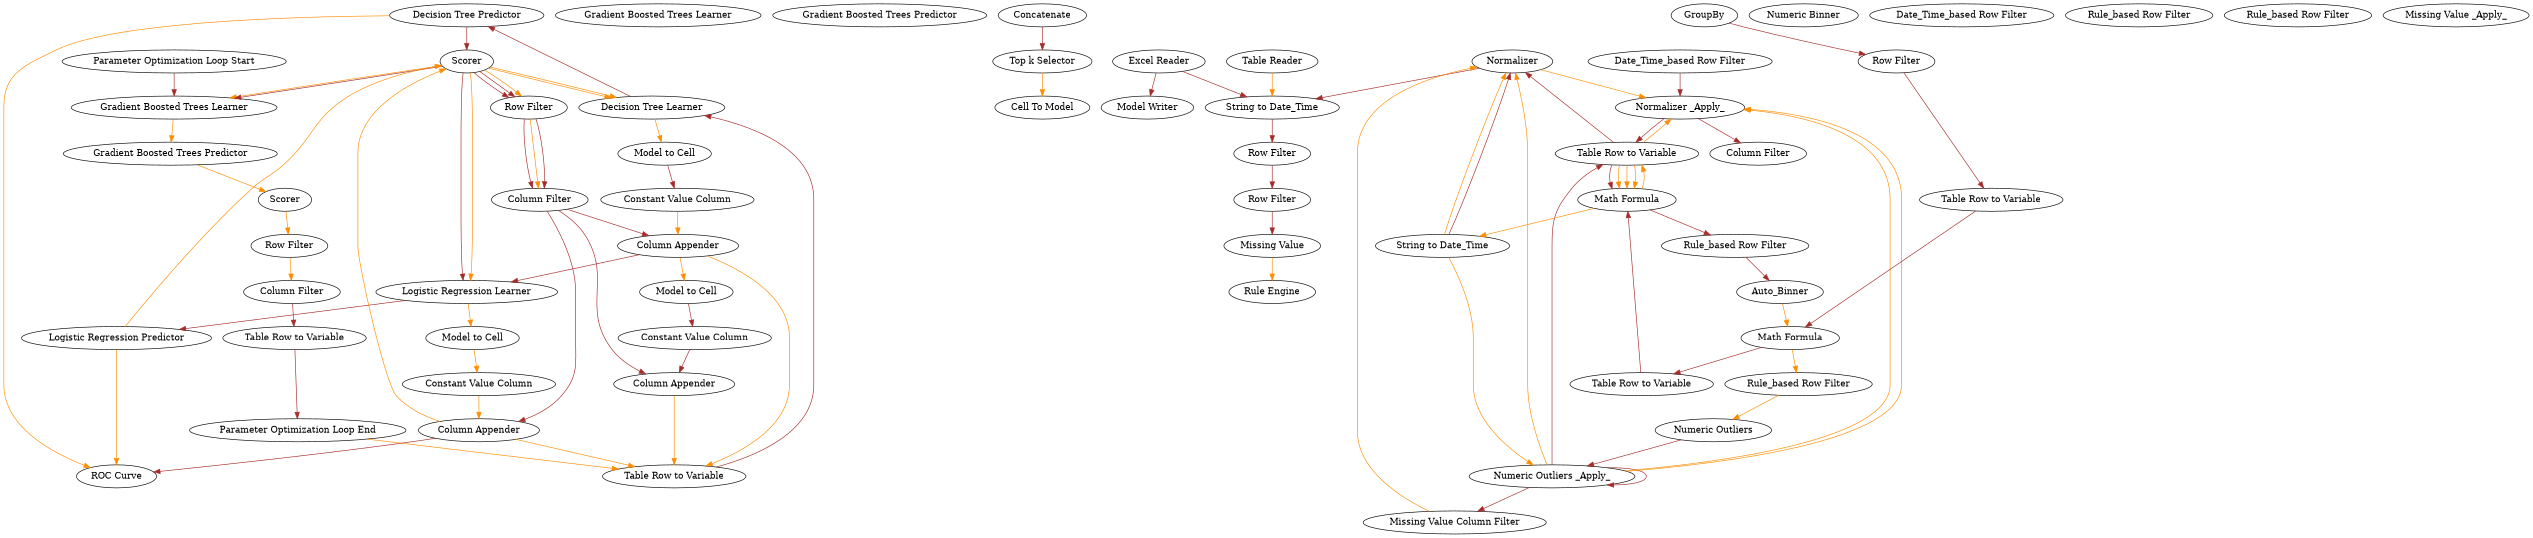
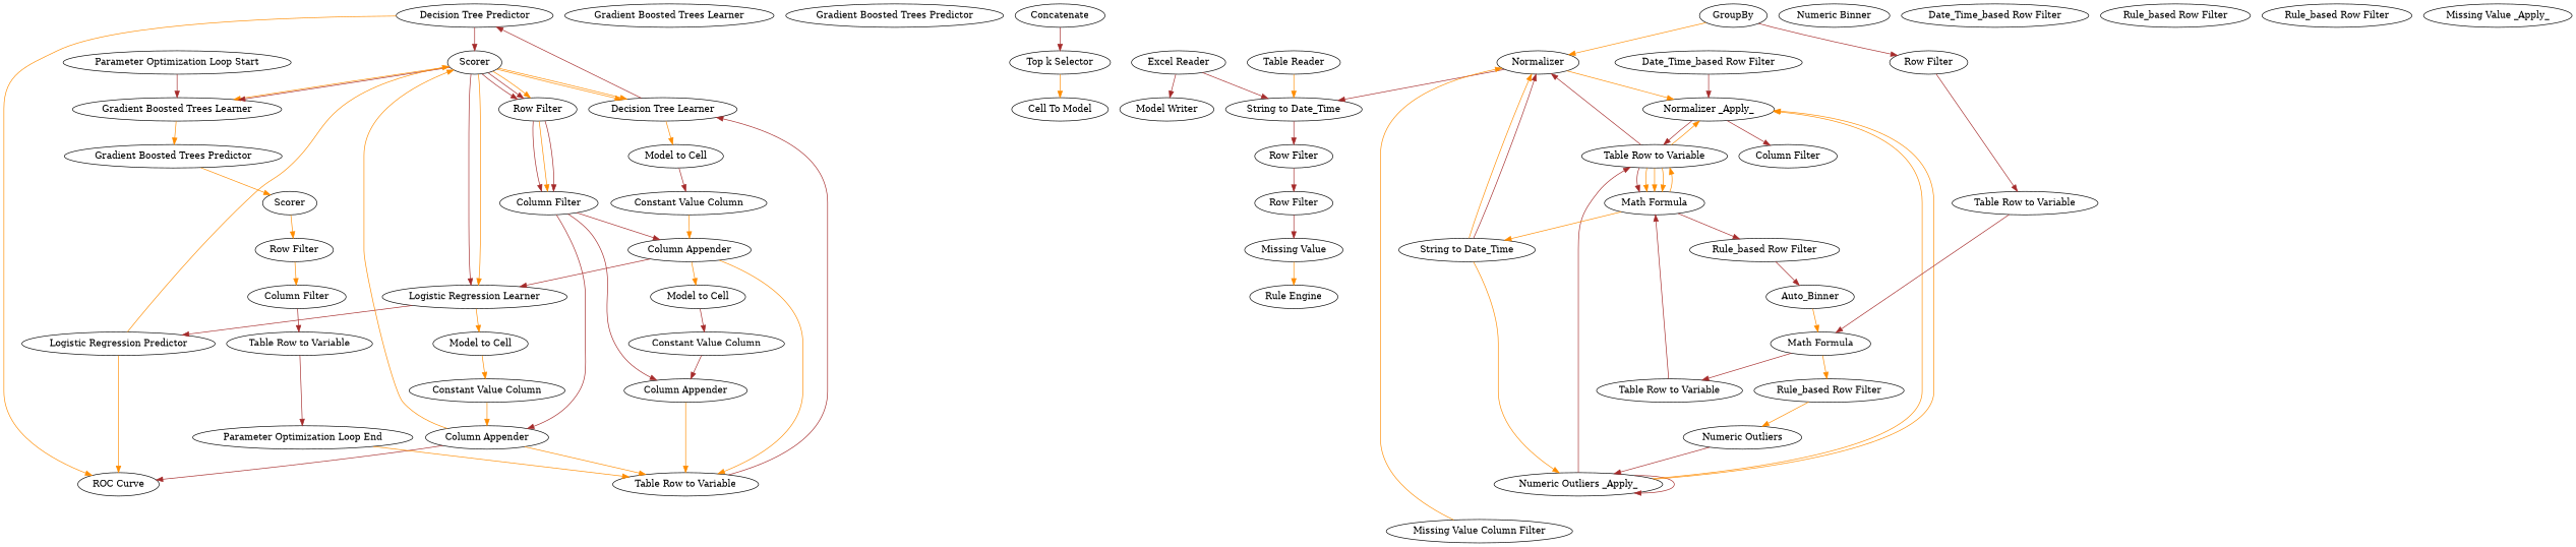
  digraph {
    rankdir=TB
    edge [color=brown]
    n1 [label="Decision Tree Predictor"]
    n2 [label=Scorer]
    n3 [label="ROC Curve"]
    n4 [label="Decision Tree Learner"]
    n5 [label="Logistic Regression Learner"]
    n6 [label="Row Filter"]
    n7 [label="Gradient Boosted Trees Learner"]
    n8 [label="Constant Value Column"]
    n9 [label="Column Appender"]
    n10 [label="Model to Cell"]
    n11 [label="Table Row to Variable"]
    n12 [label="Column Filter"]
    n13 [label="Column Appender"]
    n14 [label="Column Appender"]
    n15 [label="Model to Cell"]
    n16 [label="Logistic Regression Predictor"]
    n17 [label="Model to Cell"]
    n18 [label="Constant Value Column"]
    n19 [label="Gradient Boosted Trees Predictor"]
    n20 [label="Constant Value Column"]
    n21 [label="Parameter Optimization Loop Start"]
    n22 [label="Parameter Optimization Loop End"]
    n23 [label=Scorer]
    n24 [label="Row Filter"]
    n25 [label="Gradient Boosted Trees Learner"]
    n26 [label="Gradient Boosted Trees Predictor"]
    n27 [label="Column Filter"]
    n28 [label="Table Row to Variable"]
    n29 [label="Cell To Model"]
    n30 [label="Model Writer"]
    n31 [label=Concatenate]
    n32 [label="Top k Selector"]
    n33 [label="Excel Reader"]
    n34 [label="String to Date_Time"]
    n35 [label="Row Filter"]
    n36 [label="Row Filter"]
    n37 [label="Missing Value"]
    n38 [label="Rule Engine"]
    n39 [label="String to Date_Time"]
    n40 [label=Normalizer]
    n41 [label="Numeric Outliers _Apply_"]
    n42 [label="Normalizer _Apply_"]
    n43 [label="Table Row to Variable"]
    n44 [label="Missing Value Column Filter"]
    n45 [label="Math Formula"]
    n46 [label="Rule_based Row Filter"]
    n47 [label=Auto_Binner]
    n48 [label="Column Filter"]
    n49 [label="Numeric Binner"]
    n50 [label="Date_Time_based Row Filter"]
    n51 [label="Date_Time_based Row Filter"]
    n52 [label="Rule_based Row Filter"]
    n53 [label="Rule_based Row Filter"]
    n54 [label="Missing Value _Apply_"]
    n55 [label="Math Formula"]
    n56 [label=GroupBy]
    n57 [label="Row Filter"]
    n58 [label="Rule_based Row Filter"]
    n59 [label="Table Row to Variable"]
    n60 [label="Table Row to Variable"]
    n61 [label="Numeric Outliers"]
    n62 [label="Table Reader"]
    n1 -> n2
    n1 -> n3 [color=darkorange]
    n2 -> n4 [color=darkorange]
    n2 -> n4 [color=darkorange]
    n2 -> n5
    n2 -> n5 [color=darkorange]
    n2 -> n6
    n2 -> n6
    n2 -> n6 [color=darkorange]
    n2 -> n7 [color=darkorange]
    n2 -> n7
    n4 -> n1
    n4 -> n15 [color=darkorange]
    n5 -> n16
    n5 -> n17 [color=darkorange]
    n6 -> n12
    n6 -> n12 [color=darkorange]
    n6 -> n12
    n7 -> n19 [color=darkorange]
    n8 -> n9 [color=darkorange]
    n9 -> n5
    n9 -> n10 [color=darkorange]
    n9 -> n11 [color=darkorange]
    n10 -> n18
    n11 -> n4
    n12 -> n9
    n12 -> n13
    n12 -> n14
    n13 -> n2 [color=darkorange]
    n13 -> n3
    n13 -> n11 [color=darkorange]
    n14 -> n11 [color=darkorange]
    n15 -> n8
    n16 -> n2 [color=darkorange]
    n16 -> n3 [color=darkorange]
    n17 -> n20 [color=darkorange]
    n18 -> n14
    n19 -> n23 [color=darkorange]
    n20 -> n13 [color=darkorange]
    n21 -> n7
    n22 -> n11 [color=darkorange]
    n23 -> n24 [color=darkorange]
    n24 -> n27 [color=darkorange]
    n27 -> n28
    n28 -> n22
    n31 -> n32
    n32 -> n29 [color=darkorange]
    n33 -> n30
    n33 -> n34
    n34 -> n35
    n35 -> n36
    n36 -> n37
    n37 -> n38 [color=darkorange]
    n39 -> n40 [color=darkorange]
    n39 -> n40
    n39 -> n41 [color=darkorange]
    n40 -> n34
    n40 -> n42 [color=darkorange]
-   n41 -> n40 [color=darkorange]
+   n56 -> n40 [color=darkorange]
    n41 -> n41
    n41 -> n42 [color=darkorange]
    n41 -> n42 [color=darkorange]
    n41 -> n43
-   n41 -> n44
    n42 -> n43
    n42 -> n48
    n43 -> n40
    n43 -> n42 [color=darkorange]
    n43 -> n45
    n43 -> n45 [color=darkorange]
    n43 -> n45 [color=darkorange]
    n43 -> n45 [color=darkorange]
    n44 -> n40 [color=darkorange]
    n45 -> n39 [color=darkorange]
    n45 -> n43 [color=darkorange]
    n45 -> n46
    n46 -> n47
    n47 -> n55 [color=darkorange]
    n51 -> n42
    n55 -> n58 [color=darkorange]
    n55 -> n59
    n56 -> n57
    n57 -> n60
    n58 -> n61 [color=darkorange]
    n59 -> n45
    n60 -> n55
    n61 -> n41
    n62 -> n34 [color=darkorange]
  }
